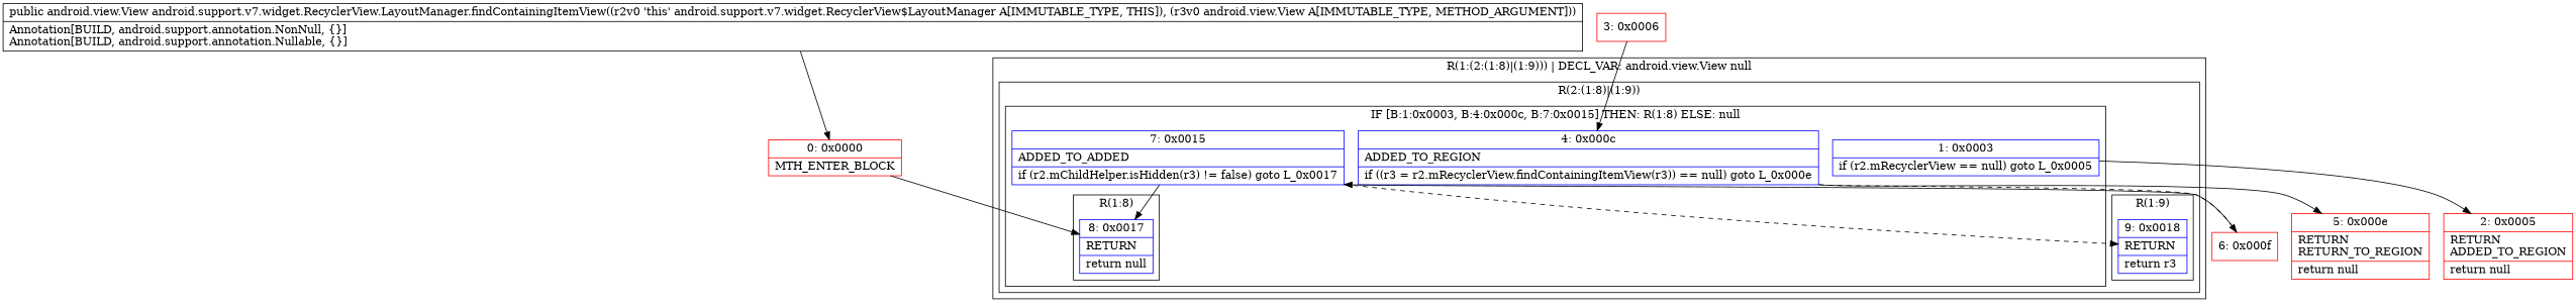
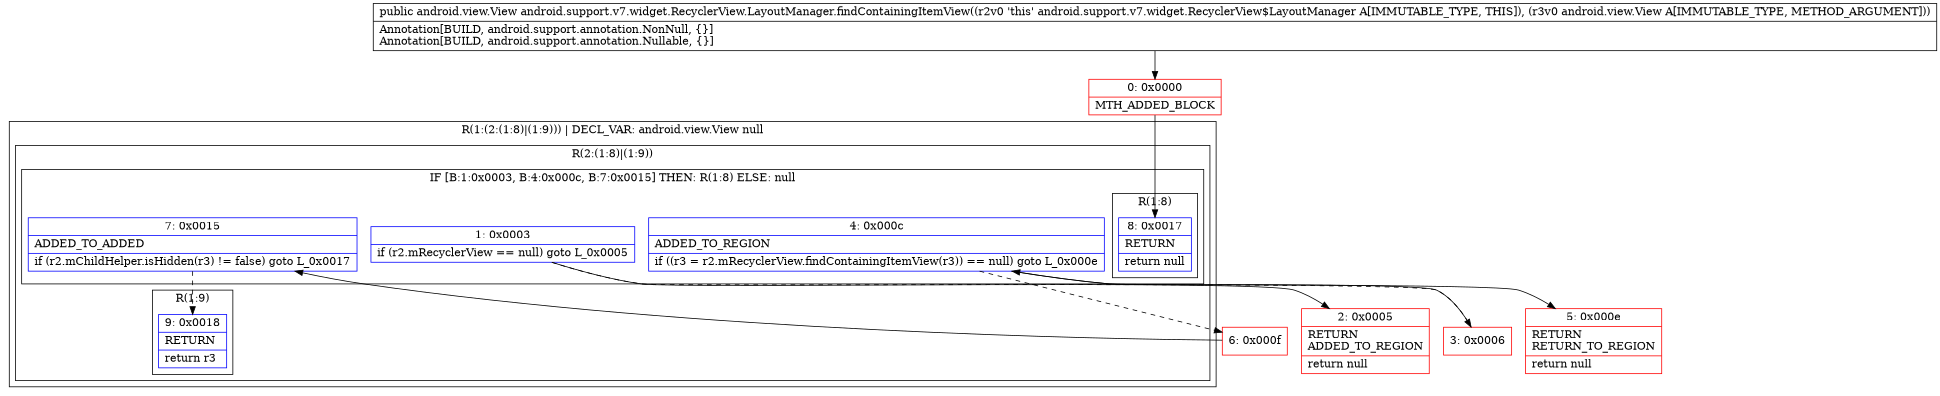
  digraph {
    node [color=blue shape=record]
    n1 [label="{8\:\ 0x0017|RETURN\l|return null\l}"]
    n2 [label="{1\:\ 0x0003|if (r2.mRecyclerView == null) goto L_0x0005\l}"]
    n3 [label="{4\:\ 0x000c|ADDED_TO_REGION\l|if ((r3 = r2.mRecyclerView.findContainingItemView(r3)) == null) goto L_0x000e\l}"]
    n4 [label="{7\:\ 0x0015|ADDED_TO_ADDED\l|if (r2.mChildHelper.isHidden(r3) != false) goto L_0x0017\l}"]
    n5 [label="{9\:\ 0x0018|RETURN\l|return r3\l}"]
    n6 [color=red label="{2\:\ 0x0005|RETURN\lADDED_TO_REGION\l|return null\l}"]
    n7 [color=red label="{3\:\ 0x0006}"]
    n8 [color=red label="{5\:\ 0x000e|RETURN\lRETURN_TO_REGION\l|return null\l}"]
    n9 [color=red label="{6\:\ 0x000f}"]
-   n10 [color=red label="{0\:\ 0x0000|MTH_ENTER_BLOCK\l}"]
+   n10 [color=red label="{0\:\ 0x0000|MTH_ADDED_BLOCK\l}"]
    n11 [label="{public android.view.View android.support.v7.widget.RecyclerView.LayoutManager.findContainingItemView((r2v0 'this' android.support.v7.widget.RecyclerView$LayoutManager A[IMMUTABLE_TYPE, THIS]), (r3v0 android.view.View A[IMMUTABLE_TYPE, METHOD_ARGUMENT]))  | Annotation[BUILD, android.support.annotation.NonNull, \{\}]\lAnnotation[BUILD, android.support.annotation.Nullable, \{\}]\l}" color=""]
    subgraph cluster_1 {
      label="R(1:(2:(1:8)|(1:9))) | DECL_VAR: android.view.View null\l"
      subgraph cluster_2 {
        label="R(2:(1:8)|(1:9))"
        subgraph cluster_3 {
          label="IF [B:1:0x0003, B:4:0x000c, B:7:0x0015] THEN: R(1:8) ELSE: null"
          n2
          n3
          n4
          subgraph cluster_4 {
            label="R(1:8)"
            n1
          }
        }
        subgraph cluster_5 {
          label="R(1:9)"
          n5
        }
      }
    }
    n2 -> n6
+   n2 -> n7 [style=dashed]
    n3 -> n8
    n3 -> n9 [style=dashed]
-   n4 -> n1
    n4 -> n5 [style=dashed]
    n7 -> n3
    n9 -> n4
    n10 -> n1
    n11 -> n10
  }
